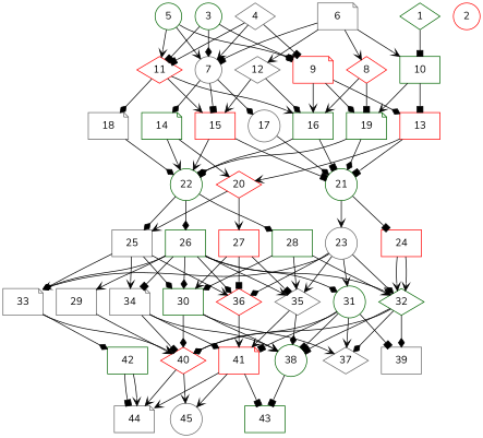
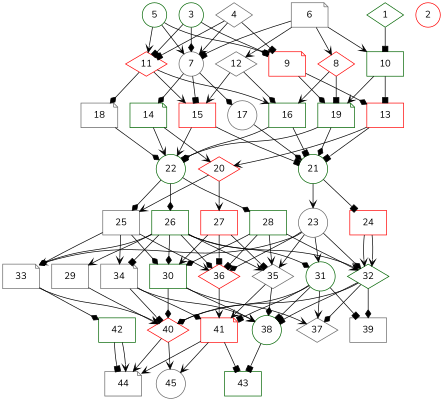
  digraph {
    fontname=Nunito
    node [alpha=0.16 color=darkgreen fontname=Nunito shape=box]
    edge [arrowhead=vee fontname=Nunito]
    1 [alpha=0.18 expect_size=19307520 shape=diamond]
    10 [alpha=0.07 expect_size=13623296]
    19 [alpha=0.12 expect_size=28369920 shape=note]
    13 [color=red expect_size=6363136]
    22 [alpha=0.06 expect_size=44265472 shape=circle]
    21 [alpha=0.09 expect_size=35144704 shape=circle]
    20 [alpha=0.17 color=red expect_size=19549184 shape=diamond]
    2 [alpha=0.20 color=red expect_size=18287616 shape=circle]
    3 [expect_size=47094784 shape=circle]
    7 [alpha=0.03 color=gray40 expect_size=44396544 shape=circle]
    9 [color=red expect_size=34766848 shape=note]
    11 [alpha=0.04 color=red expect_size=11727872 shape=diamond]
    14 [alpha=0.13 expect_size=44890112 shape=note]
    15 [alpha=0.19 color=red expect_size=6809600]
    17 [alpha=0.15 color=gray40 expect_size=36867072 shape=circle]
    16 [alpha=0.14 expect_size=25151488]
    18 [alpha=0.06 color=gray40 expect_size=43160576 shape=note]
    4 [alpha=0.04 color=gray40 expect_size=17819648 shape=diamond]
    5 [alpha=0.08 expect_size=17093632 shape=circle]
    6 [alpha=0.05 color=gray40 expect_size=36730880 shape=note]
    8 [alpha=0.14 color=red expect_size=5504000 shape=diamond]
    12 [color=gray40 expect_size=7054336 shape=diamond]
    25 [alpha=0.05 color=gray40 expect_size=10402816]
    27 [alpha=0.19 color=red expect_size=40756224]
    26 [alpha=0.04 expect_size=8135680]
    28 [alpha=0.14 expect_size=28649472]
    23 [alpha=0.00 color=gray40 expect_size=35833856 shape=circle]
    24 [alpha=0.00 color=red expect_size=27074560]
    33 [color=gray40 expect_size=52411392 shape=note]
    36 [alpha=0.01 color=red expect_size=19145728 shape=diamond]
    30 [alpha=0.12 expect_size=24576000]
    34 [alpha=0.08 color=gray40 expect_size=5964800 shape=note]
    35 [alpha=0.00 color=gray40 expect_size=6653952 shape=diamond]
    31 [alpha=0.06 expect_size=18386944 shape=circle]
    32 [alpha=0.01 expect_size=39045120 shape=diamond]
    29 [alpha=0.01 color=gray40 expect_size=43547648]
    40 [alpha=0.13 color=red expect_size=12278784 shape=diamond]
    42 [alpha=0.08 expect_size=8839168]
    41 [alpha=0.12 color=red expect_size=41381888 shape=note]
    37 [color=gray40 expect_size=27741184 shape=diamond]
    38 [alpha=0.06 expect_size=24411136 shape=circle]
    39 [alpha=0.07 color=gray40 expect_size=9415680]
    44 [alpha=0.14 color=gray40 expect_size=48488448 shape=note]
    45 [alpha=0.14 color=gray40 expect_size=19892224 shape=circle]
    43 [expect_size=10833920]
    1 -> 10 [arrowhead=box]
    10 -> 19
    10 -> 13 [arrowhead=box]
    19 -> 22 [arrowhead=diamond]
    19 -> 21 [arrowhead=diamond]
    13 -> 21 [arrowhead=box]
    13 -> 20
    22 -> 25 [arrowhead=diamond]
    22 -> 26 [arrowhead=diamond]
    22 -> 28 [arrowhead=diamond]
    21 -> 23
    21 -> 24 [arrowhead=box]
    20 -> 25
    20 -> 27
    3 -> 7 [arrowhead=diamond]
    3 -> 9 [arrowhead=diamond]
    3 -> 11 [arrowhead=box]
    7 -> 14 [arrowhead=diamond]
    7 -> 15 [arrowhead=box]
    7 -> 17 [arrowhead=diamond]
    9 -> 19 [arrowhead=diamond]
    9 -> 13 [arrowhead=diamond]
-   9 -> 16
    11 -> 15
    11 -> 16
    11 -> 18 [arrowhead=diamond]
    14 -> 22
    14 -> 20
    15 -> 22
    15 -> 21 [arrowhead=box]
    17 -> 21 [arrowhead=diamond]
    16 -> 22 [arrowhead=box]
    16 -> 21 [arrowhead=box]
    18 -> 22 [arrowhead=diamond]
    4 -> 7
    4 -> 9 [arrowhead=box]
    4 -> 11 [arrowhead=box]
    5 -> 7
    5 -> 9 [arrowhead=box]
    5 -> 11
    6 -> 10
    6 -> 7 [arrowhead=box]
    6 -> 8
    6 -> 12
    8 -> 19 [arrowhead=box]
    8 -> 16
    12 -> 15
    12 -> 16 [arrowhead=diamond]
    25 -> 33 [arrowhead=diamond]
    25 -> 36
    25 -> 30 [arrowhead=diamond]
    25 -> 34
    27 -> 36 [arrowhead=box]
    27 -> 30
    27 -> 35 [arrowhead=box]
    26 -> 33
    26 -> 36 [arrowhead=diamond]
    26 -> 30 [arrowhead=diamond]
    26 -> 34 [arrowhead=box]
    26 -> 35
    26 -> 31 [arrowhead=diamond]
    26 -> 32
    26 -> 29
+   28 -> 36 [arrowhead=box]
    28 -> 30 [arrowhead=diamond]
    28 -> 35
    28 -> 32
    23 -> 33 [arrowhead=diamond]
    23 -> 36 [arrowhead=diamond]
    23 -> 35
    23 -> 31
    23 -> 32 [arrowhead=diamond]
    24 -> 32
    24 -> 32
    33 -> 40
    33 -> 42 [arrowhead=diamond]
    36 -> 41
    30 -> 40 [arrowhead=diamond]
    30 -> 37
    30 -> 38
    34 -> 40 [arrowhead=box]
    34 -> 41 [arrowhead=diamond]
    34 -> 38
    35 -> 41
    35 -> 38 [arrowhead=diamond]
    31 -> 40 [arrowhead=diamond]
    31 -> 41 [arrowhead=box]
    31 -> 37
    31 -> 38 [arrowhead=box]
    31 -> 39 [arrowhead=box]
    32 -> 40 [arrowhead=diamond]
    32 -> 37 [arrowhead=diamond]
    32 -> 38 [arrowhead=box]
    32 -> 39 [arrowhead=diamond]
    29 -> 40
    40 -> 44
    40 -> 45
    42 -> 44 [arrowhead=box]
    42 -> 44
    41 -> 44
    41 -> 45
    41 -> 43 [arrowhead=box]
    38 -> 43 [arrowhead=box]
  }
